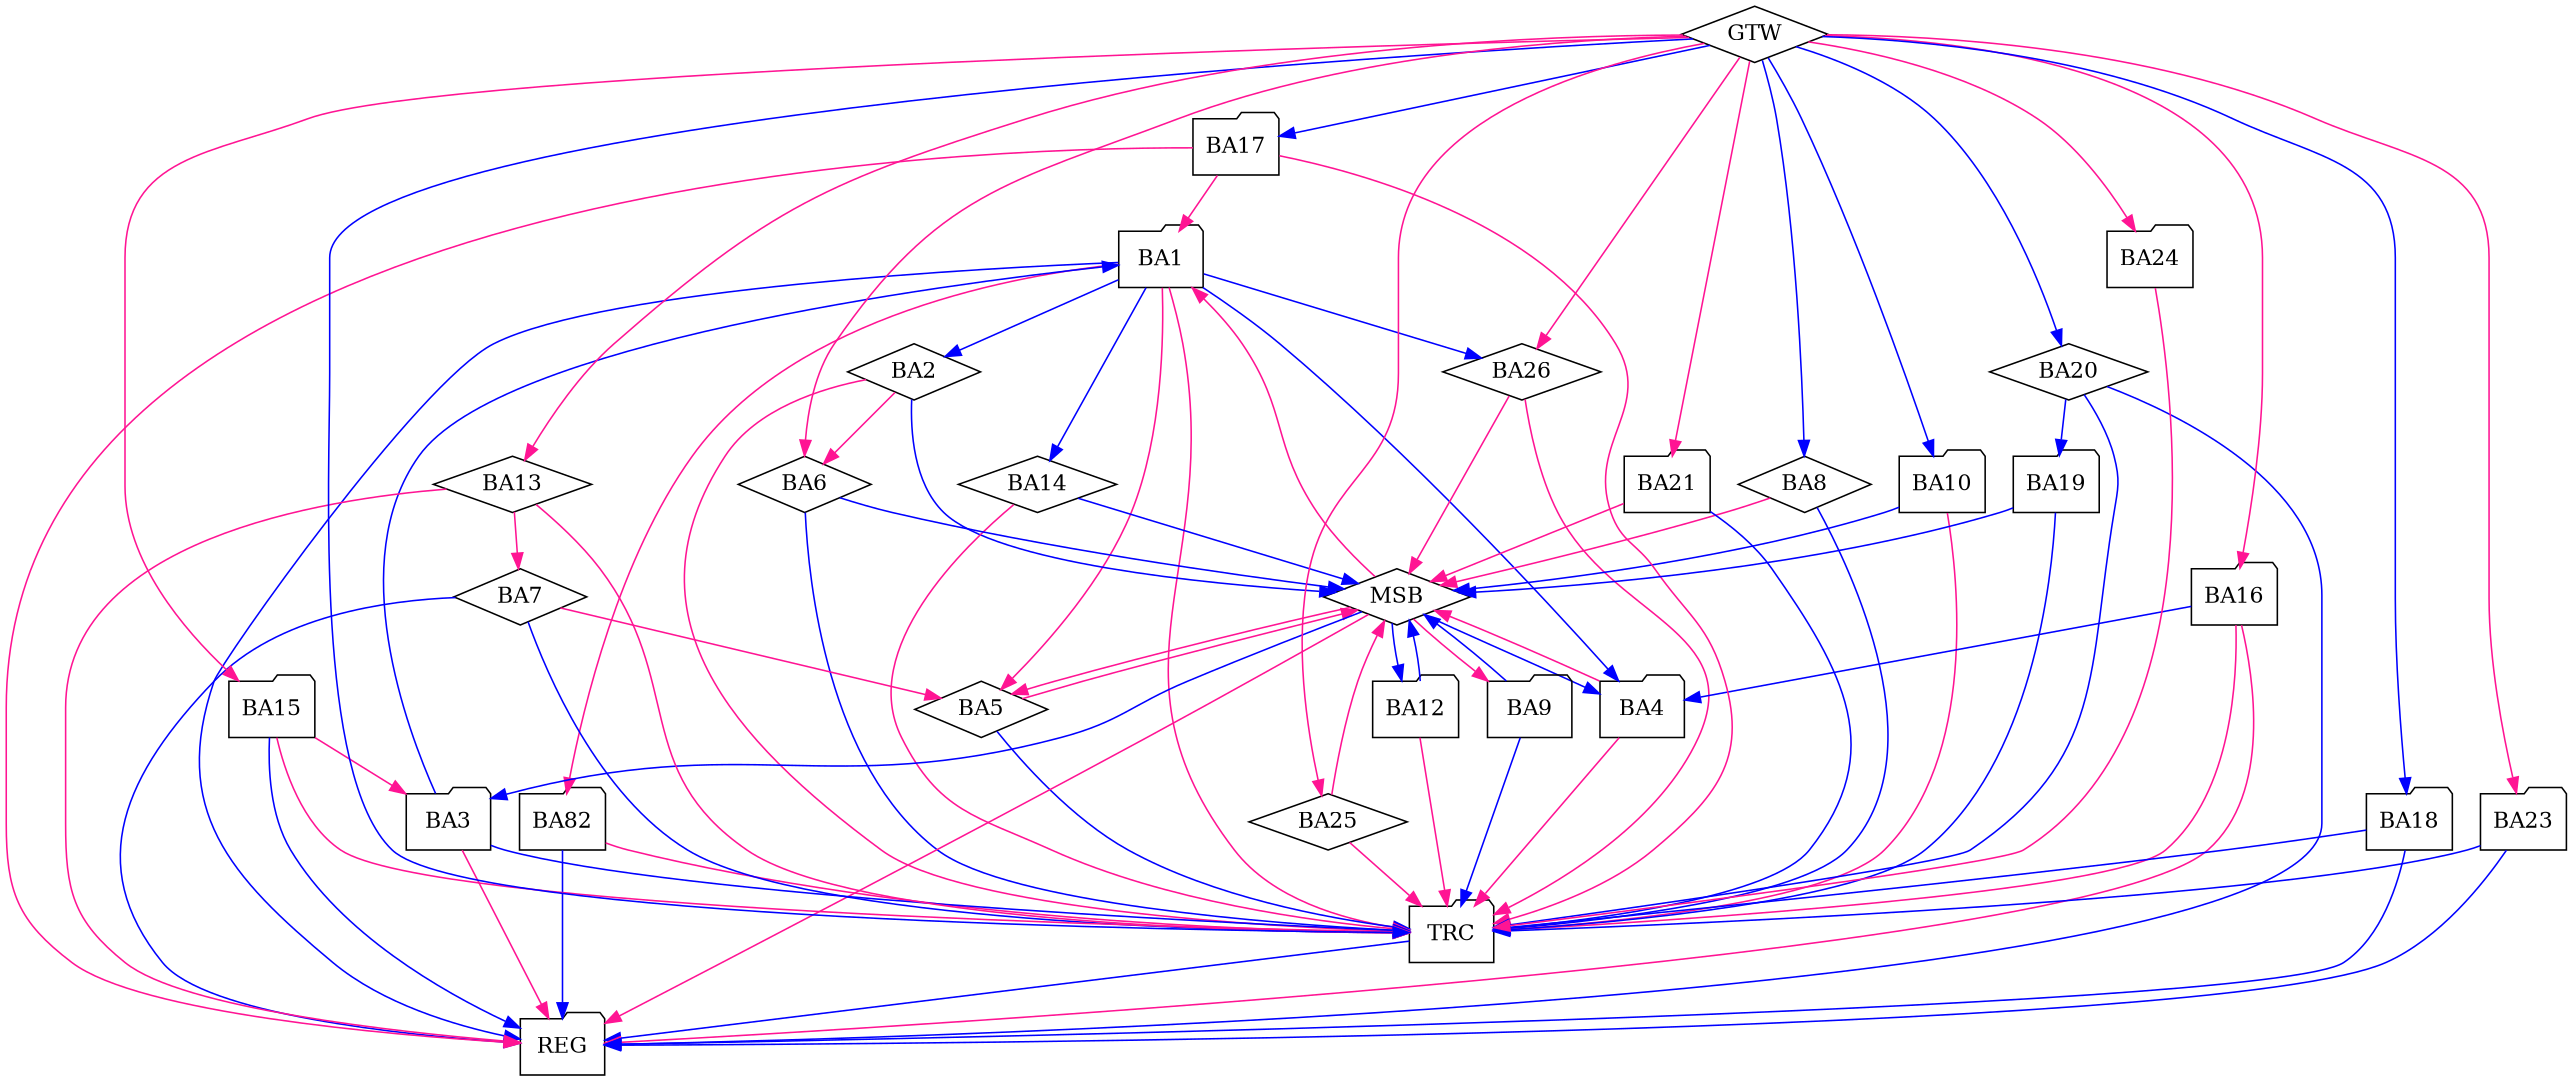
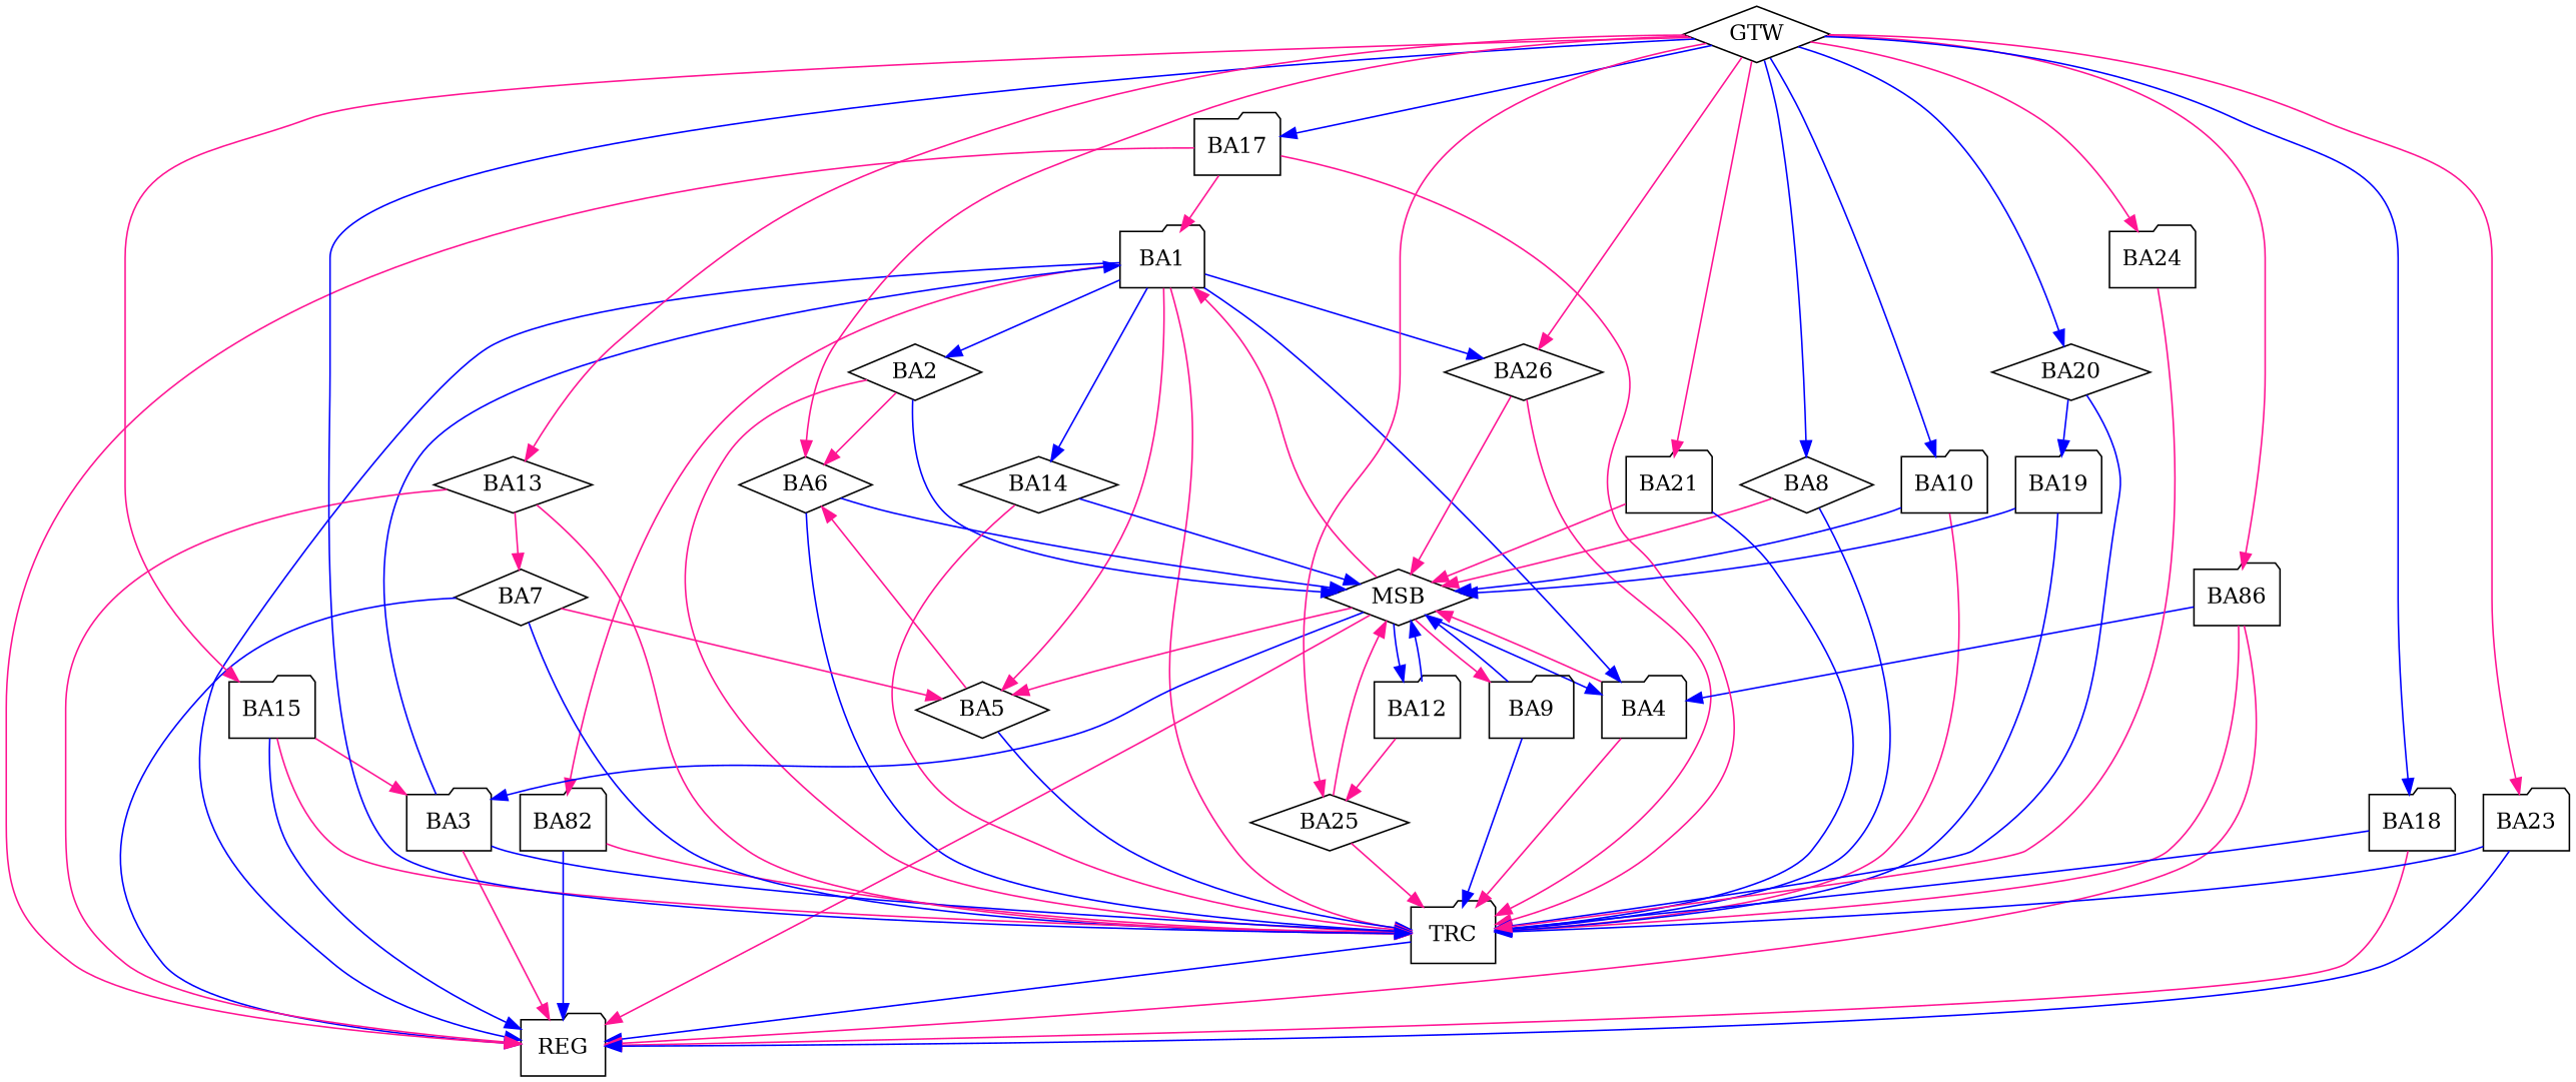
  strict digraph {
    node [shape=folder]
    edge [color=deeppink]
    n1 [label=BA1]
    n2 [label=BA2 shape=diamond]
    n3 [label=BA4]
    n4 [label=BA5 shape=diamond]
    n5 [label=BA14 shape=diamond]
    n6 [label=BA82]
    n7 [label=BA26 shape=diamond]
    n8 [label=REG]
    n9 [label=TRC]
    n10 [label=BA6 shape=diamond]
    n11 [label=MSB shape=diamond]
    n12 [label=BA3]
    n13 [label=BA9]
    n14 [label=BA12]
    n15 [label=BA7 shape=diamond]
    n16 [label=BA8 shape=diamond]
    n17 [label=BA10]
    n18 [label=BA13 shape=diamond]
    n19 [label=BA15]
-   n20 [label=BA16]
+   n20 [label=BA86]
    n21 [label=BA17]
    n22 [label=BA18]
    n23 [label=BA19]
    n24 [label=BA20 shape=diamond]
    n25 [label=BA21]
    n26 [label=BA23]
    n27 [label=BA24]
    n28 [label=BA25 shape=diamond]
    n29 [label=GTW shape=diamond]
    n1 -> n2 [color=blue]
    n1 -> n3 [color=blue]
    n1 -> n4
    n1 -> n5 [color=blue]
    n1 -> n6
    n1 -> n7 [color=blue]
    n1 -> n8 [color=blue]
    n1 -> n9
    n2 -> n9
    n2 -> n10
    n2 -> n11 [color=blue]
    n3 -> n9
    n3 -> n11
    n4 -> n9 [color=blue]
-   n4 -> n11
+   n4 -> n10
    n5 -> n9
    n5 -> n11 [color=blue]
    n6 -> n8 [color=blue]
    n6 -> n9
    n7 -> n9
    n7 -> n11
    n9 -> n8 [color=blue]
    n10 -> n9 [color=blue]
    n10 -> n11 [color=blue]
    n11 -> n1
    n11 -> n3 [color=blue]
    n11 -> n4
    n11 -> n8
    n11 -> n12 [color=blue]
    n11 -> n13
    n11 -> n14 [color=blue]
    n12 -> n1 [color=blue]
    n12 -> n8
    n12 -> n9 [color=blue]
    n13 -> n9 [color=blue]
    n13 -> n11 [color=blue]
-   n14 -> n9
+   n14 -> n28
    n14 -> n11 [color=blue]
    n15 -> n4
    n15 -> n8 [color=blue]
    n15 -> n9 [color=blue]
    n16 -> n9 [color=blue]
    n16 -> n11
    n17 -> n9
    n17 -> n11 [color=blue]
    n18 -> n8
    n18 -> n9
    n18 -> n15
    n19 -> n8 [color=blue]
    n19 -> n9
    n19 -> n12
    n20 -> n3 [color=blue]
    n20 -> n8
    n20 -> n9
    n21 -> n1
    n21 -> n8
    n21 -> n9
-   n22 -> n8 [color=blue]
+   n22 -> n8
    n22 -> n9 [color=blue]
    n23 -> n9 [color=blue]
    n23 -> n11 [color=blue]
-   n24 -> n8 [color=blue]
    n24 -> n9 [color=blue]
    n24 -> n23 [color=blue]
    n25 -> n9 [color=blue]
    n25 -> n11
    n26 -> n8 [color=blue]
    n26 -> n9 [color=blue]
    n27 -> n9
    n28 -> n9
    n28 -> n11
    n29 -> n7
    n29 -> n9 [color=blue]
    n29 -> n10
    n29 -> n16 [color=blue]
    n29 -> n17 [color=blue]
    n29 -> n18
    n29 -> n19
    n29 -> n20
    n29 -> n21 [color=blue]
    n29 -> n22 [color=blue]
    n29 -> n24 [color=blue]
    n29 -> n25
    n29 -> n26
    n29 -> n27
    n29 -> n28
  }
